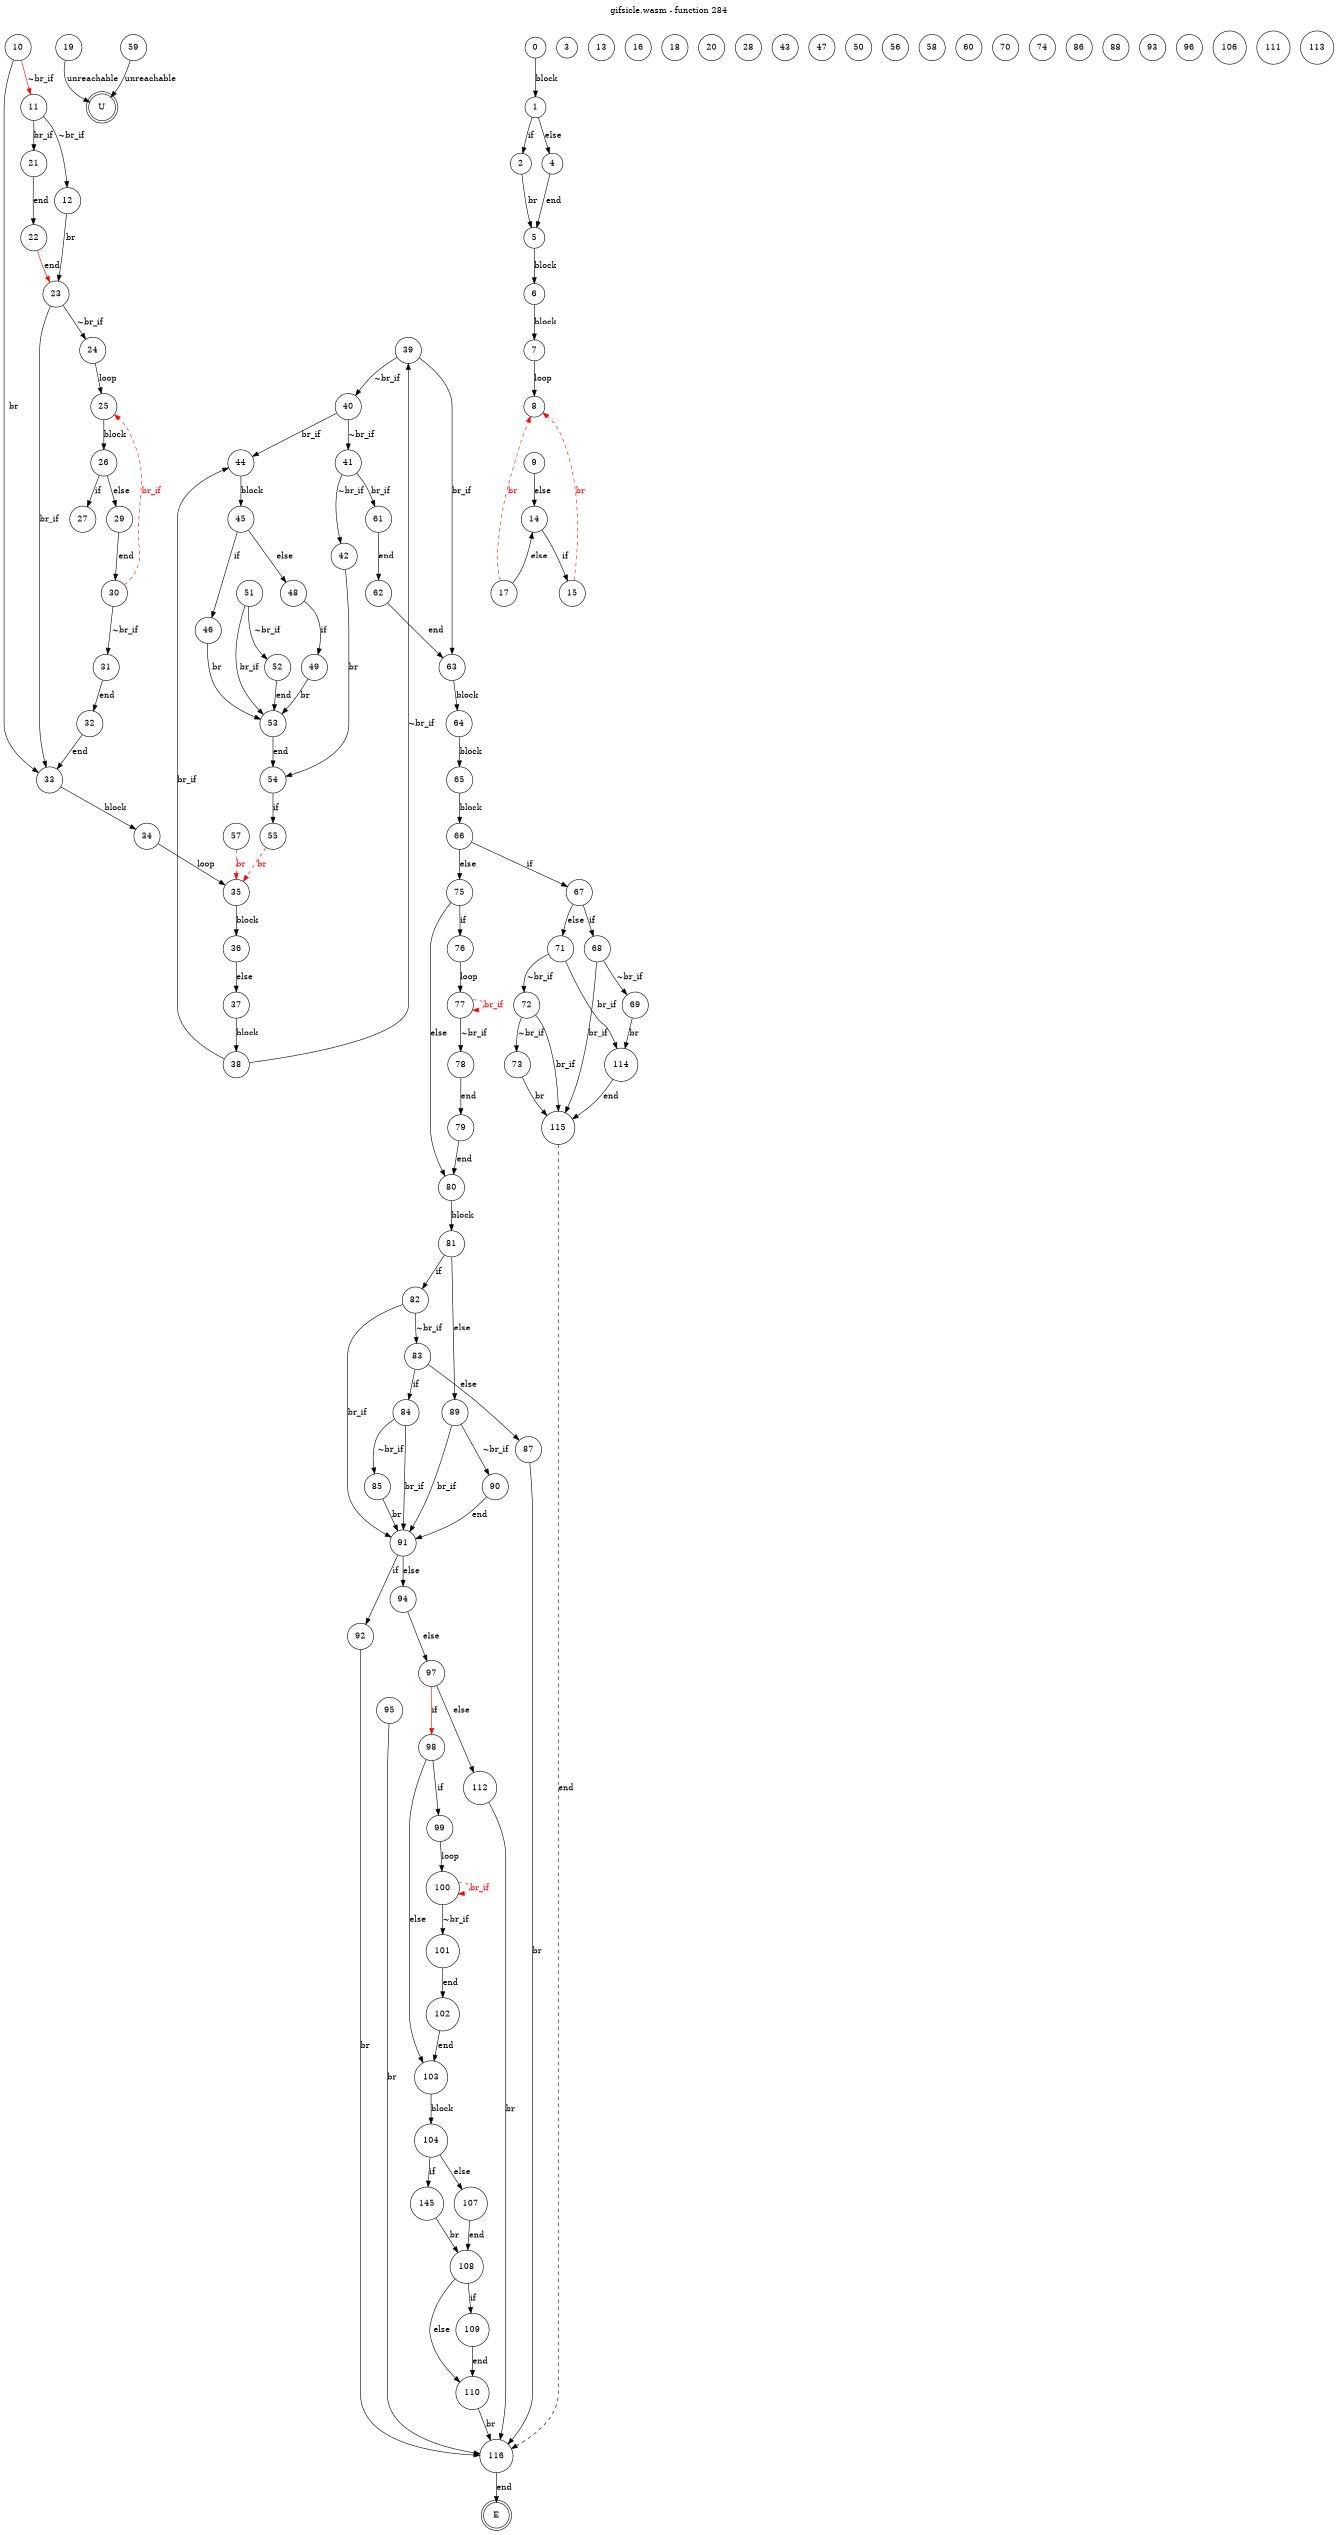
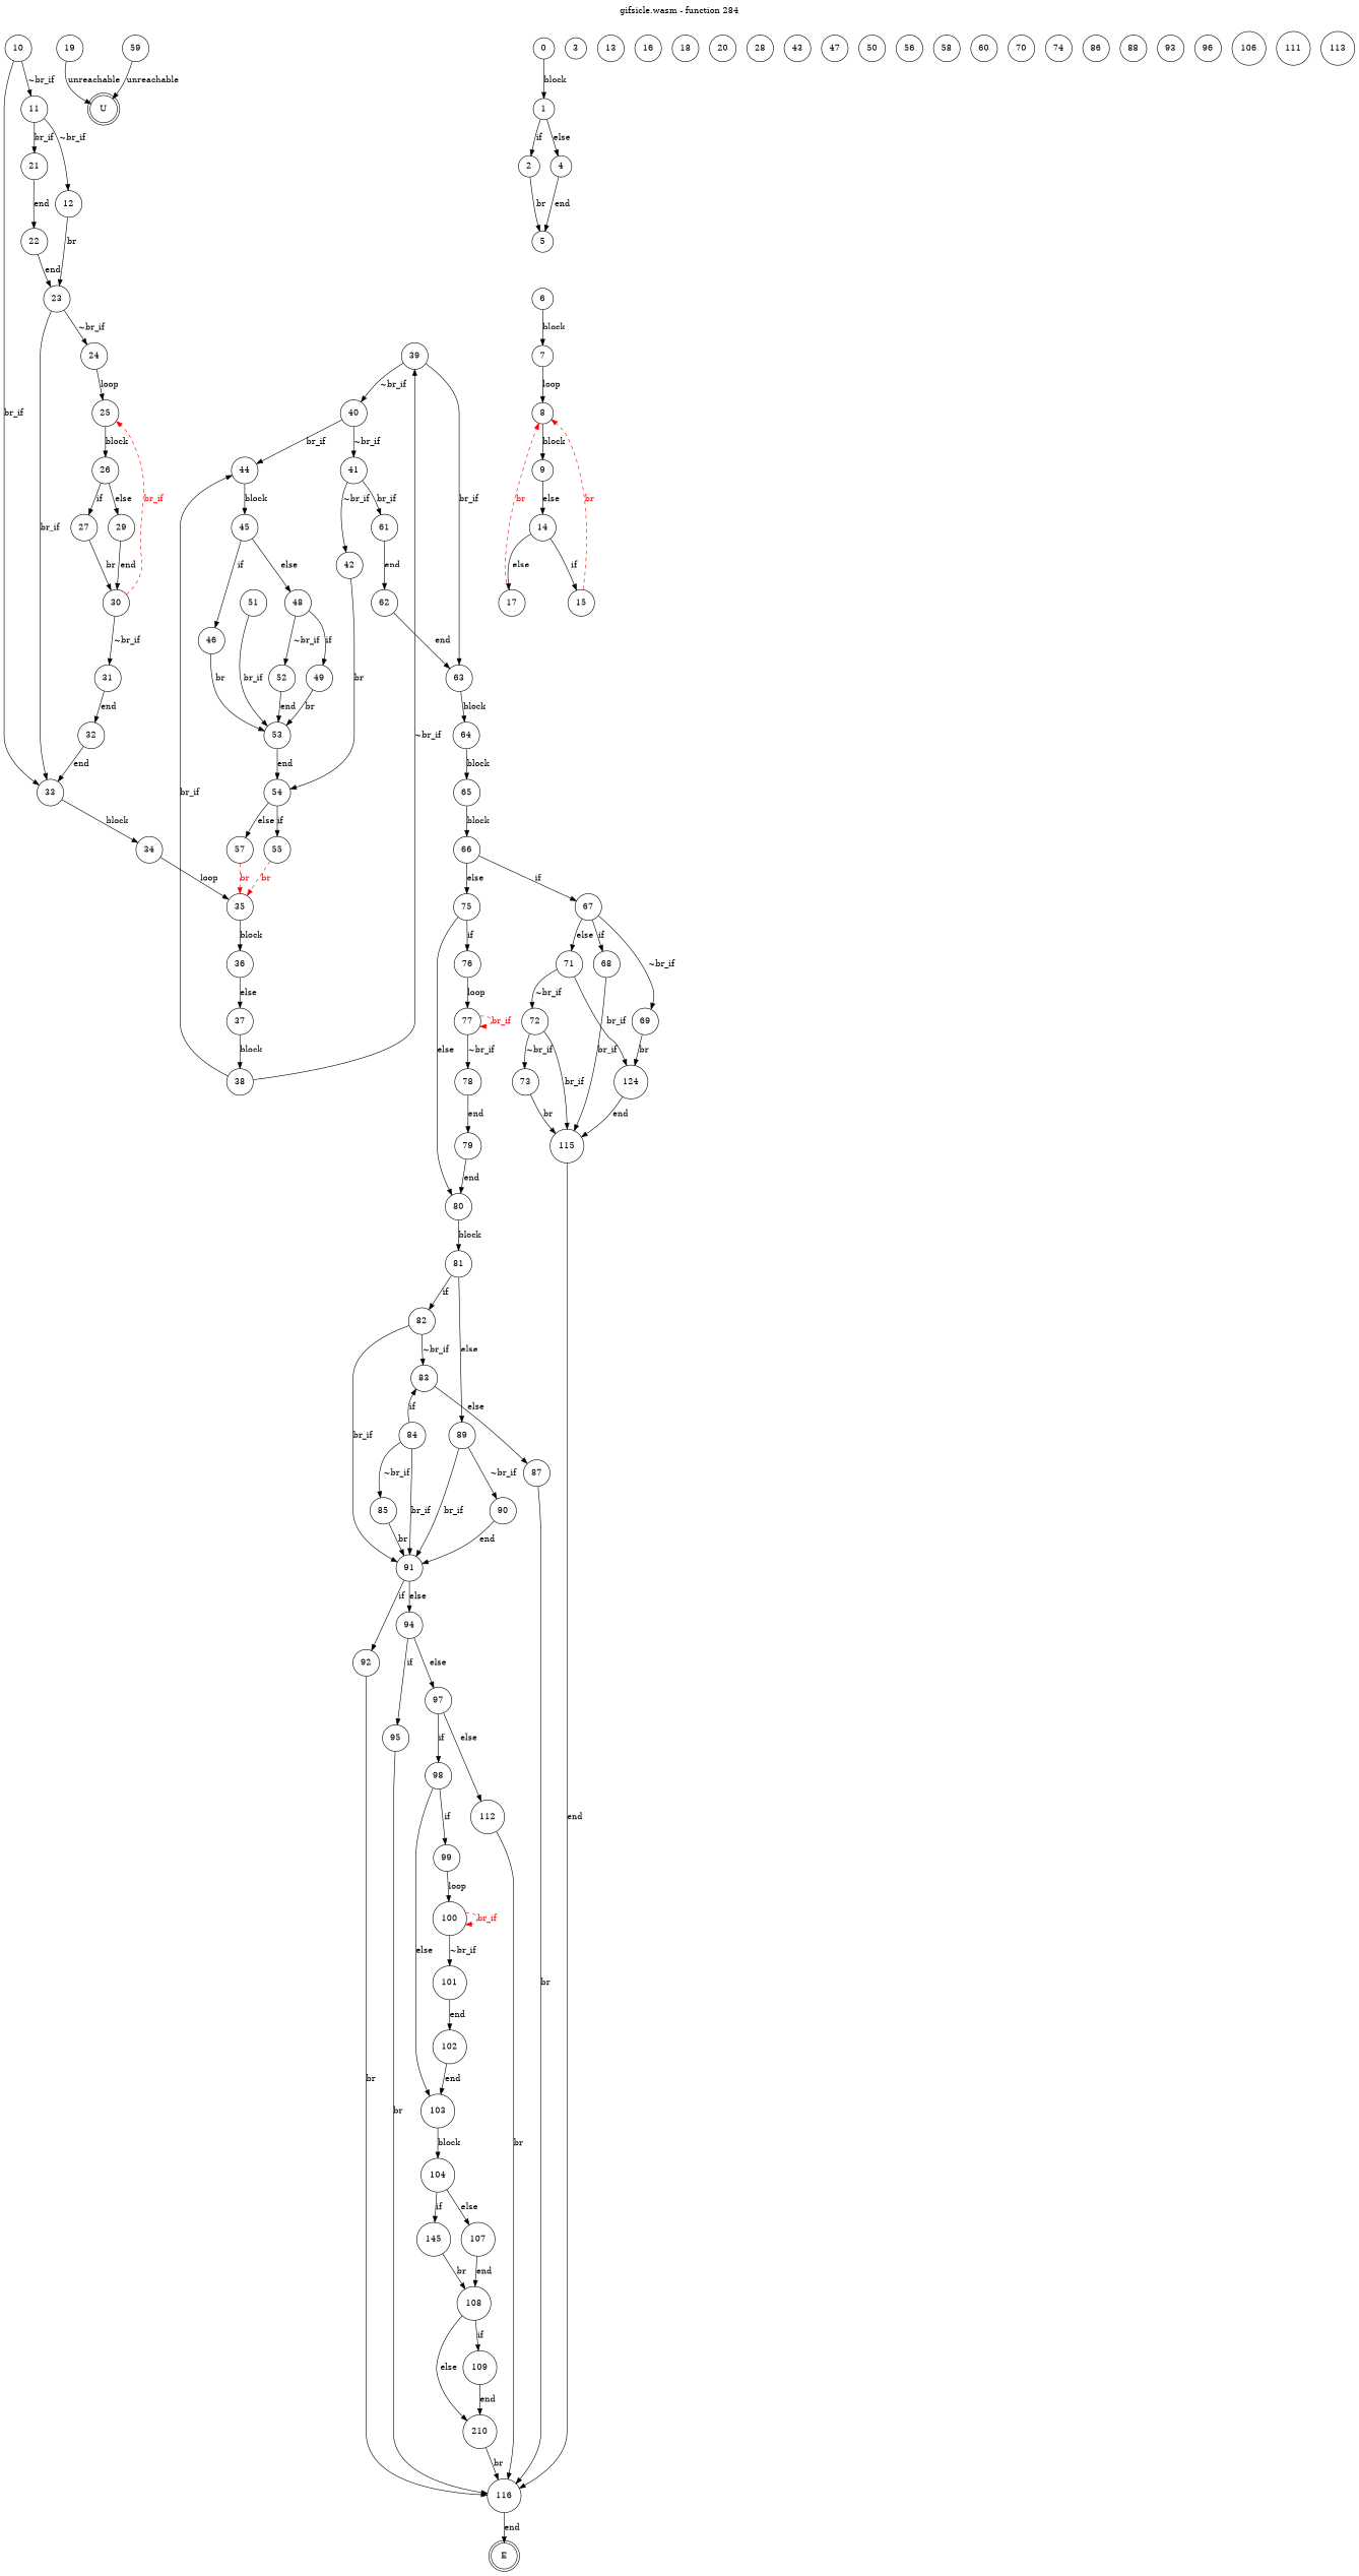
  digraph {
    label="gifsicle.wasm - function 284"
    labelfontcolor=black
    labelfontname=Helvetica
    labelfontsize=16
    labelloc=t
    node [shape=circle fontcolor=black]
    E [shape=doublecircle fontcolor=""]
    U [shape=doublecircle fontcolor=""]
    n3 [label=0]
    n4 [label=1]
    n5 [label=2]
    n6 [label=4]
    n7 [label=5]
    n8 [label=6]
    n9 [label=3]
    n10 [label=7]
    n11 [label=8]
    n12 [label=9]
    n13 [label=14]
    n14 [label=10]
    n15 [label=11]
    n16 [label=33]
    n17 [label=15]
    n18 [label=17]
    n19 [label=12]
    n20 [label=21]
    n21 [label=34]
    n22 [label=23]
    n23 [label=22]
    n24 [label=24]
    n25 [label=13]
    n26 [label=16]
    n27 [label=18]
    n28 [label=19]
    n29 [label=20]
    n30 [label=25]
    n31 [label=26]
    n32 [label=27]
    n33 [label=29]
    n34 [label=30]
    n35 [label=31]
    n36 [label=28]
    n37 [label=32]
    n38 [label=35]
    n39 [label=36]
    n40 [label=37]
    n41 [label=38]
    n42 [label=39]
    n43 [label=44]
    n44 [label=40]
    n45 [label=63]
    n46 [label=45]
    n47 [label=41]
    n48 [label=64]
    n49 [label=42]
    n50 [label=61]
    n51 [label=54]
    n52 [label=62]
    n53 [label=55]
    n54 [label=57]
    n55 [label=43]
    n56 [label=46]
    n57 [label=48]
    n58 [label=53]
    n59 [label=49]
    n60 [label=47]
    n61 [label=51]
    n62 [label=52]
    n63 [label=50]
    n64 [label=56]
    n65 [label=58]
    n66 [label=59]
    n67 [label=60]
    n68 [label=65]
    n69 [label=66]
    n70 [label=67]
    n71 [label=75]
    n72 [label=68]
    n73 [label=71]
    n74 [label=76]
    n75 [label=80]
    n76 [label=69]
    n77 [label=115]
-   n78 [label=114]
+   n78 [label=124]
    n79 [label=72]
    n80 [label=116]
    n81 [label=70]
    n82 [label=73]
    n83 [label=74]
    n84 [label=77]
    n85 [label=81]
    n86 [label=78]
    n87 [label=79]
    n88 [label=82]
    n89 [label=89]
    n90 [label=83]
    n91 [label=91]
    n92 [label=90]
    n93 [label=84]
    n94 [label=87]
    n95 [label=92]
    n96 [label=94]
    n97 [label=85]
    n98 [label=86]
    n99 [label=88]
    n100 [label=95]
    n101 [label=97]
    n102 [label=93]
    n103 [label=98]
    n104 [label=112]
    n105 [label=96]
    n106 [label=99]
    n107 [label=103]
    n108 [label=100]
    n109 [label=104]
    n110 [label=101]
    n111 [label=102]
    n112 [label=145]
    n113 [label=107]
    n114 [label=108]
    n115 [label=109]
-   n116 [label=110]
+   n116 [label=210]
    n117 [label=106]
    n118 [label=111]
    n119 [label=113]
    n3 -> n4 [label=block]
    n4 -> n5 [label=if]
    n4 -> n6 [label=else]
    n5 -> n7 [label=br]
    n6 -> n7 [label=end]
-   n7 -> n8 [label=block]
    n8 -> n10 [label=block]
    n10 -> n11 [label=loop]
+   n11 -> n12 [label=block]
    n12 -> n13 [label=else]
    n13 -> n17 [label=if]
-   n18 -> n13 [label=else]
-   n14 -> n15 [label="~br_if" color=red]
-   n14 -> n16 [label=br]
+   n13 -> n18 [label=else]
+   n14 -> n15 [label="~br_if"]
+   n14 -> n16 [label=br_if]
    n15 -> n19 [label="~br_if"]
    n15 -> n20 [label=br_if]
    n16 -> n21 [label=block]
    n17 -> n11 [color=red fontcolor=red label=br style=dashed]
    n18 -> n11 [color=red fontcolor=red label=br style=dashed]
    n19 -> n22 [label=br]
    n20 -> n23 [label=end]
    n21 -> n38 [label=loop]
    n22 -> n16 [label=br_if]
    n22 -> n24 [label="~br_if"]
-   n23 -> n22 [label=end color=red]
+   n23 -> n22 [label=end]
    n24 -> n30 [label=loop]
    n28 -> U [label=unreachable]
    n30 -> n31 [label=block]
    n31 -> n32 [label=if]
    n31 -> n33 [label=else]
+   n32 -> n34 [label=br]
    n33 -> n34 [label=end]
    n34 -> n30 [color=red fontcolor=red label=br_if style=dashed]
    n34 -> n35 [label="~br_if"]
    n35 -> n37 [label=end]
    n37 -> n16 [label=end]
    n38 -> n39 [label=block]
    n39 -> n40 [label=else]
    n40 -> n41 [label=block]
    n41 -> n42 [label="~br_if"]
    n41 -> n43 [label=br_if]
    n42 -> n44 [label="~br_if"]
    n42 -> n45 [label=br_if]
    n43 -> n46 [label=block]
    n44 -> n43 [label=br_if]
    n44 -> n47 [label="~br_if"]
    n45 -> n48 [label=block]
    n46 -> n56 [label=if]
    n46 -> n57 [label=else]
    n47 -> n49 [label="~br_if"]
    n47 -> n50 [label=br_if]
    n48 -> n68 [label=block]
    n49 -> n51 [label=br]
    n50 -> n52 [label=end]
    n51 -> n53 [label=if]
+   n51 -> n54 [label=else]
    n52 -> n45 [label=end]
    n53 -> n38 [color=red fontcolor=red label=br style=dashed]
    n54 -> n38 [color=red fontcolor=red label=br style=dashed]
    n56 -> n58 [label=br]
    n57 -> n59 [label=if]
    n58 -> n51 [label=end]
    n59 -> n58 [label=br]
    n61 -> n58 [label=br_if]
-   n61 -> n62 [label="~br_if"]
+   n57 -> n62 [label="~br_if"]
    n62 -> n58 [label=end]
    n66 -> U [label=unreachable]
    n68 -> n69 [label=block]
    n69 -> n70 [label=if]
    n69 -> n71 [label=else]
    n70 -> n72 [label=if]
    n70 -> n73 [label=else]
    n71 -> n74 [label=if]
    n71 -> n75 [label=else]
-   n72 -> n76 [label="~br_if"]
+   n70 -> n76 [label="~br_if"]
    n72 -> n77 [label=br_if]
    n73 -> n78 [label=br_if]
    n73 -> n79 [label="~br_if"]
    n74 -> n84 [label=loop]
    n75 -> n85 [label=block]
    n76 -> n78 [label=br]
-   n77 -> n80 [label=end style=dashed]
+   n77 -> n80 [label=end]
    n78 -> n77 [label=end]
    n79 -> n77 [label=br_if]
    n79 -> n82 [label="~br_if"]
    n80 -> E [label=end]
    n82 -> n77 [label=br]
    n84 -> n84 [color=red fontcolor=red label=br_if style=dashed]
    n84 -> n86 [label="~br_if"]
    n85 -> n88 [label=if]
    n85 -> n89 [label=else]
    n86 -> n87 [label=end]
    n87 -> n75 [label=end]
    n88 -> n90 [label="~br_if"]
    n88 -> n91 [label=br_if]
    n89 -> n91 [label=br_if]
    n89 -> n92 [label="~br_if"]
-   n90 -> n93 [label=if]
+   n93 -> n90 [label=if]
    n90 -> n94 [label=else]
    n91 -> n95 [label=if]
    n91 -> n96 [label=else]
    n92 -> n91 [label=end]
    n93 -> n91 [label=br_if]
    n93 -> n97 [label="~br_if"]
    n94 -> n80 [label=br]
    n95 -> n80 [label=br]
+   n96 -> n100 [label=if]
    n96 -> n101 [label=else]
    n97 -> n91 [label=br]
    n100 -> n80 [label=br]
-   n101 -> n103 [label=if color=red]
+   n101 -> n103 [label=if]
    n101 -> n104 [label=else]
    n103 -> n106 [label=if]
    n103 -> n107 [label=else]
    n104 -> n80 [label=br]
    n106 -> n108 [label=loop]
    n107 -> n109 [label=block]
    n108 -> n108 [color=red fontcolor=red label=br_if style=dashed]
    n108 -> n110 [label="~br_if"]
    n109 -> n112 [label=if]
    n109 -> n113 [label=else]
    n110 -> n111 [label=end]
    n111 -> n107 [label=end]
    n112 -> n114 [label=br]
    n113 -> n114 [label=end]
    n114 -> n115 [label=if]
    n114 -> n116 [label=else]
    n115 -> n116 [label=end]
    n116 -> n80 [label=br]
  }
